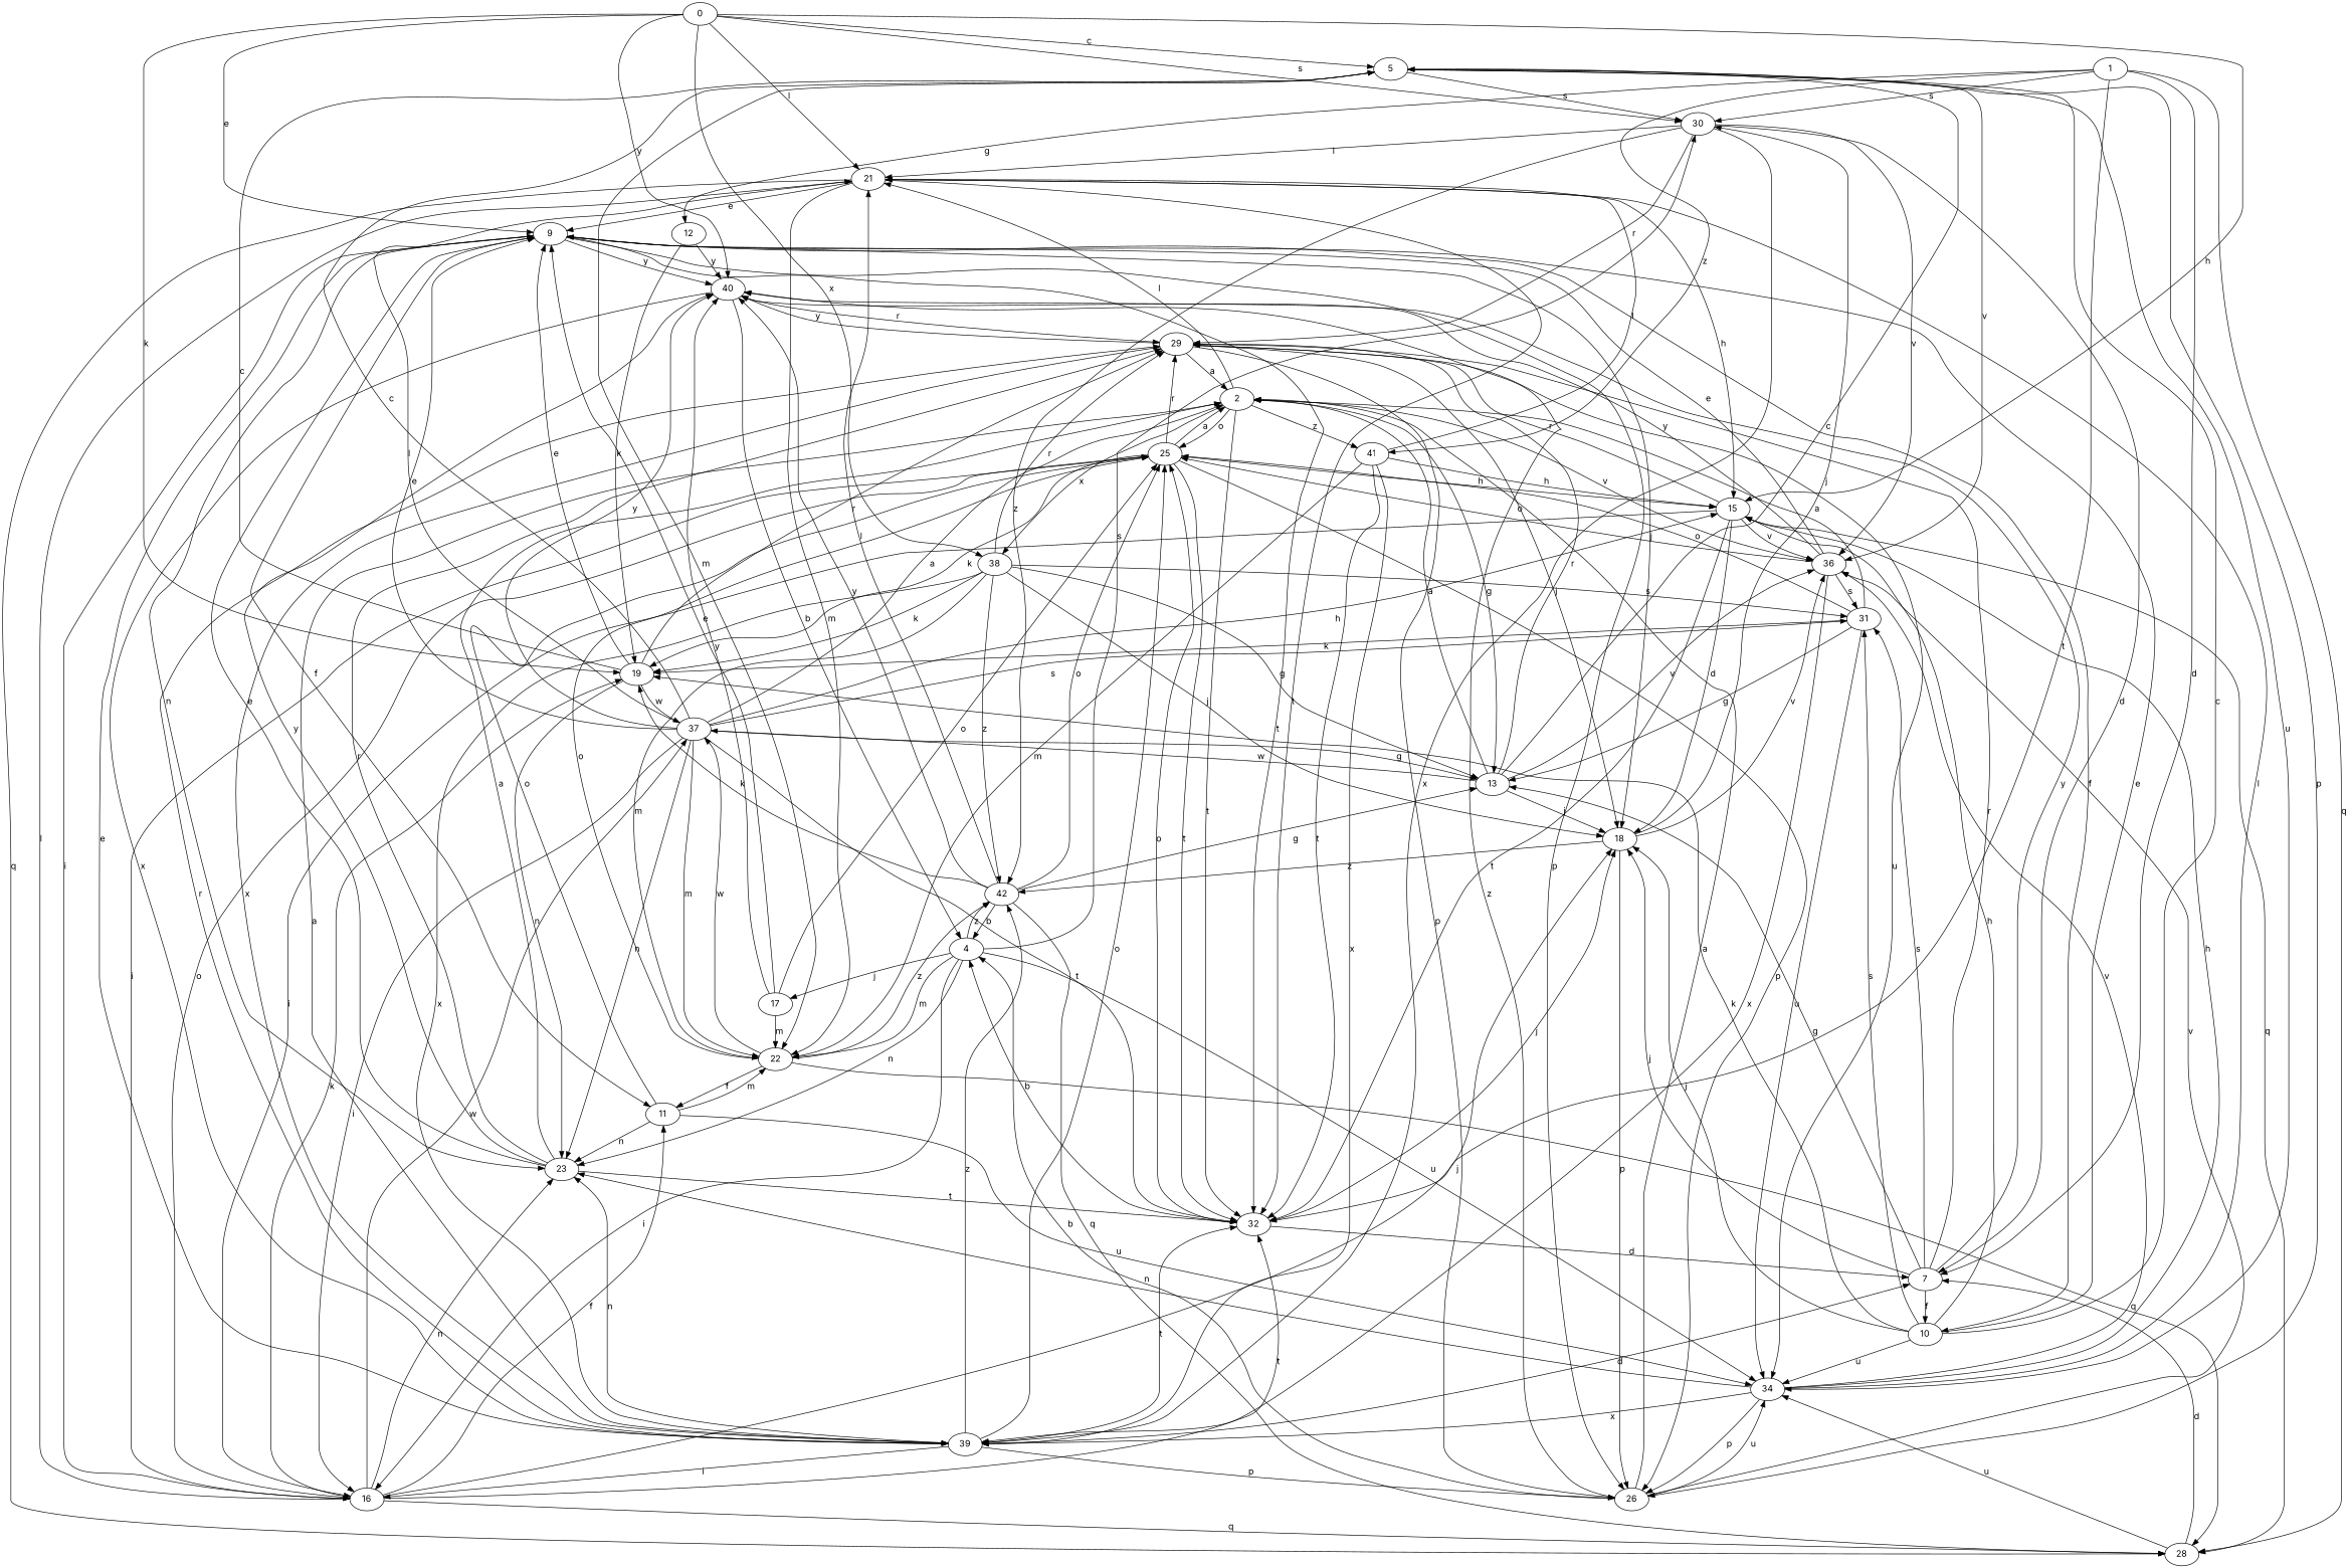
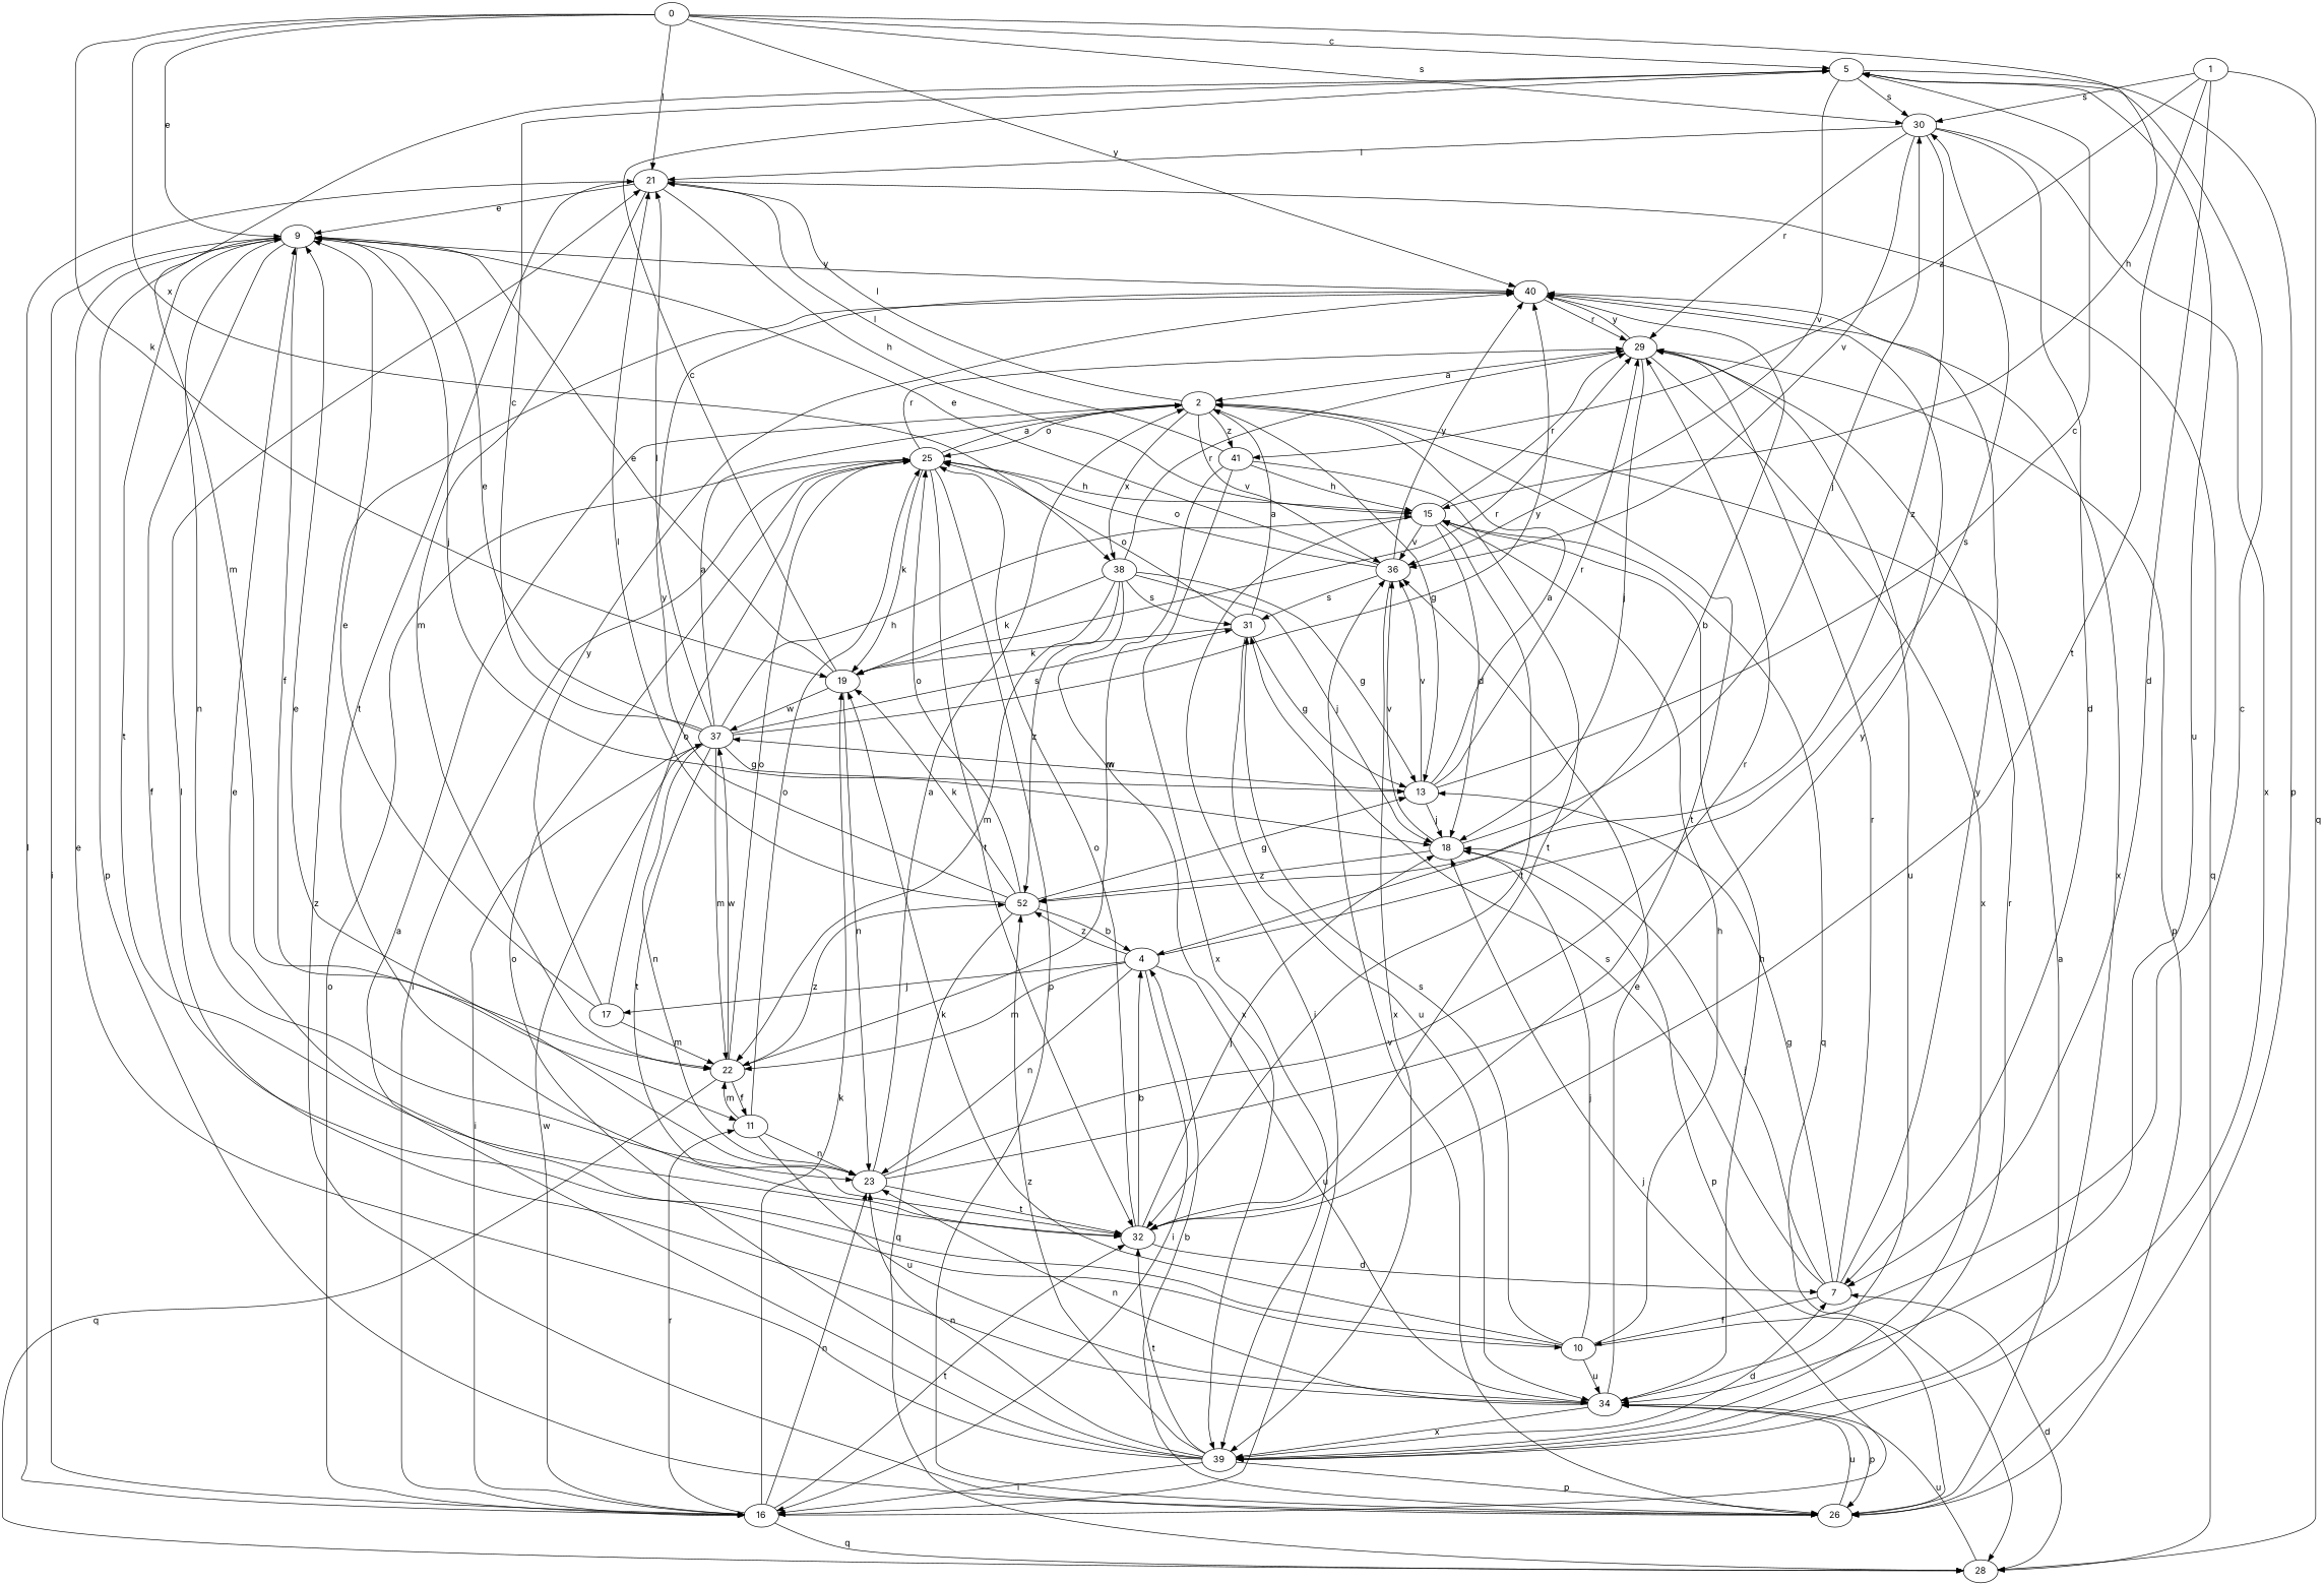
  strict digraph {
    fontname=Inter
    node [fontname=Inter]
    edge [fontname=Inter]
    0
    5
    9
    15
    19
    21
    30
    38
    40
    36
    22
    34
    26
    32
    16
    23
    10
    18
    11
    28
    29
    37
    7
-   42
+   42 [label=52]
    39
    13
    31
    4
    1
-   12
    41
    25
    2
    17
    0 -> 5 [label=c]
    0 -> 9 [label=e]
    0 -> 15 [label=h]
    0 -> 19 [label=k]
    0 -> 21 [label=l]
    0 -> 30 [label=s]
    0 -> 38 [label=x]
    0 -> 40 [label=y]
    5 -> 30 [label=s]
    5 -> 36 [label=v]
    5 -> 22 [label=m]
    5 -> 34 [label=u]
    5 -> 26 [label=p]
    9 -> 40 [label=y]
    9 -> 26 [label=p]
    9 -> 32 [label=t]
    9 -> 16 [label=i]
    9 -> 23 [label=n]
    9 -> 10 [label=f]
    9 -> 18 [label=j]
    9 -> 11 [label=f]
    15 -> 36 [label=v]
    15 -> 32 [label=t]
    15 -> 16 [label=i]
    15 -> 18 [label=d]
    15 -> 28 [label=q]
    15 -> 29 [label=r]
    19 -> 5 [label=c]
    19 -> 9 [label=e]
    19 -> 23 [label=n]
    19 -> 29 [label=r]
    19 -> 37 [label=w]
    21 -> 9 [label=e]
    21 -> 15 [label=h]
    21 -> 22 [label=m]
    21 -> 32 [label=t]
    21 -> 28 [label=q]
    30 -> 21 [label=l]
    30 -> 36 [label=v]
    30 -> 29 [label=r]
    30 -> 7 [label=d]
    30 -> 42 [label=z]
    30 -> 39 [label=x]
    38 -> 19 [label=k]
    38 -> 22 [label=m]
    38 -> 18 [label=j]
    38 -> 29 [label=r]
    38 -> 42 [label=z]
    38 -> 39 [label=x]
    38 -> 13 [label=g]
    38 -> 31 [label=s]
    40 -> 29 [label=r]
    40 -> 39 [label=x]
    40 -> 4 [label=b]
    36 -> 9 [label=e]
    36 -> 40 [label=y]
    36 -> 39 [label=x]
    36 -> 31 [label=s]
    36 -> 25 [label=o]
    22 -> 11 [label=f]
    22 -> 28 [label=q]
    22 -> 37 [label=w]
    22 -> 42 [label=z]
    22 -> 25 [label=o]
    34 -> 15 [label=h]
    34 -> 21 [label=l]
-   34 -> 36 [label=v]
+   34 -> 36 [label=e]
    34 -> 26 [label=p]
    34 -> 23 [label=n]
    34 -> 39 [label=x]
    26 -> 40 [label=z]
    26 -> 36 [label=v]
    26 -> 34 [label=u]
    26 -> 4 [label=b]
    26 -> 2 [label=a]
    32 -> 18 [label=j]
    32 -> 7 [label=d]
    32 -> 4 [label=b]
    32 -> 25 [label=o]
    16 -> 19 [label=k]
    16 -> 21 [label=l]
    16 -> 32 [label=t]
    16 -> 23 [label=n]
    16 -> 18 [label=j]
-   16 -> 11 [label=f]
+   16 -> 11 [label=r]
    16 -> 28 [label=q]
    16 -> 37 [label=w]
    16 -> 25 [label=o]
    23 -> 9 [label=e]
    23 -> 40 [label=y]
    23 -> 32 [label=t]
    23 -> 29 [label=r]
    23 -> 2 [label=a]
    10 -> 5 [label=c]
    10 -> 9 [label=e]
    10 -> 15 [label=h]
    10 -> 19 [label=k]
    10 -> 34 [label=u]
    10 -> 18 [label=j]
    10 -> 31 [label=s]
    18 -> 30 [label=j]
    18 -> 36 [label=v]
    18 -> 26 [label=p]
    18 -> 42 [label=z]
    11 -> 22 [label=m]
    11 -> 34 [label=u]
    11 -> 23 [label=n]
    11 -> 25 [label=o]
    28 -> 34 [label=u]
    28 -> 7 [label=d]
    29 -> 40 [label=y]
    29 -> 34 [label=u]
    29 -> 26 [label=p]
    29 -> 18 [label=j]
    29 -> 39 [label=x]
    29 -> 2 [label=a]
    37 -> 5 [label=c]
    37 -> 9 [label=e]
    37 -> 15 [label=h]
    37 -> 21 [label=l]
    37 -> 40 [label=y]
    37 -> 22 [label=m]
    37 -> 32 [label=t]
    37 -> 16 [label=i]
    37 -> 23 [label=n]
    37 -> 13 [label=g]
    37 -> 31 [label=s]
    37 -> 2 [label=a]
    7 -> 40 [label=y]
    7 -> 10 [label=f]
    7 -> 18 [label=j]
    7 -> 29 [label=r]
    7 -> 13 [label=g]
    7 -> 31 [label=s]
    42 -> 19 [label=k]
    42 -> 21 [label=l]
    42 -> 40 [label=y]
    42 -> 28 [label=q]
    42 -> 13 [label=g]
    42 -> 4 [label=b]
    42 -> 25 [label=o]
    39 -> 9 [label=e]
    39 -> 26 [label=p]
    39 -> 32 [label=t]
    39 -> 16 [label=i]
    39 -> 23 [label=n]
    39 -> 29 [label=r]
    39 -> 7 [label=d]
    39 -> 42 [label=z]
    39 -> 25 [label=o]
    39 -> 2 [label=a]
    13 -> 5 [label=c]
    13 -> 36 [label=v]
    13 -> 18 [label=j]
    13 -> 29 [label=r]
    13 -> 37 [label=w]
    13 -> 2 [label=a]
    31 -> 19 [label=k]
    31 -> 34 [label=u]
    31 -> 13 [label=g]
    31 -> 25 [label=o]
    31 -> 2 [label=a]
    4 -> 30 [label=s]
    4 -> 22 [label=m]
    4 -> 34 [label=u]
    4 -> 16 [label=i]
    4 -> 23 [label=n]
    4 -> 42 [label=z]
    4 -> 17 [label=j]
    1 -> 30 [label=s]
    1 -> 32 [label=t]
    1 -> 28 [label=q]
    1 -> 7 [label=d]
-   1 -> 12 [label=g]
    1 -> 41 [label=z]
-   12 -> 19 [label=k]
-   12 -> 40 [label=y]
    41 -> 15 [label=h]
    41 -> 21 [label=l]
    41 -> 22 [label=m]
    41 -> 32 [label=t]
    41 -> 39 [label=x]
    25 -> 15 [label=h]
    25 -> 19 [label=k]
    25 -> 26 [label=p]
    25 -> 32 [label=t]
    25 -> 16 [label=i]
    25 -> 29 [label=r]
    25 -> 2 [label=a]
    2 -> 21 [label=l]
    2 -> 38 [label=x]
    2 -> 36 [label=v]
    2 -> 32 [label=t]
    2 -> 13 [label=g]
    2 -> 41 [label=z]
    2 -> 25 [label=o]
    17 -> 9 [label=e]
    17 -> 40 [label=y]
    17 -> 22 [label=m]
    17 -> 25 [label=o]
  }
